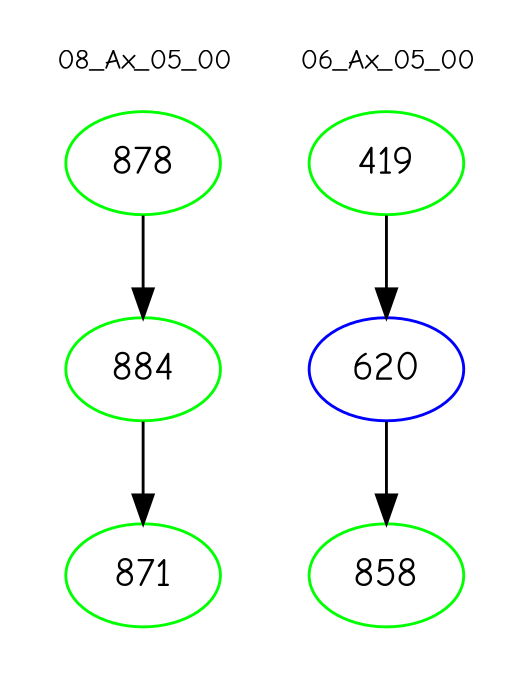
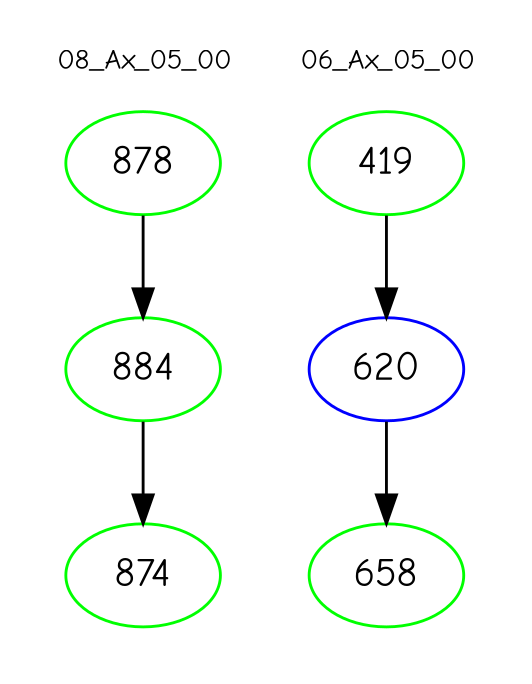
  digraph {
    fontname="Comic Neue"
    node [color=green fontname="Comic Neue"]
    edge [color=black fontname="Comic Neue"]
    n1 [label=878]
    n2 [label=884]
-   n3 [label=871]
+   n3 [label=874]
    n4 [label=419]
    n5 [color=blue label=620]
-   n6 [label=858]
+   n6 [label=658]
    subgraph cluster_1 {
      color=white
      fontsize=10
      label="08_Ax_05_00"
      n1
      n2
      n3
    }
    subgraph cluster_2 {
      color=white
      fontsize=10
      label="06_Ax_05_00"
      n4
      n5
      n6
    }
    n1 -> n2
    n2 -> n3
    n4 -> n5
    n5 -> n6
  }
